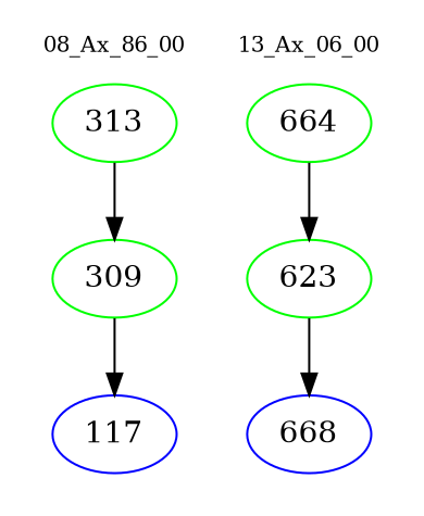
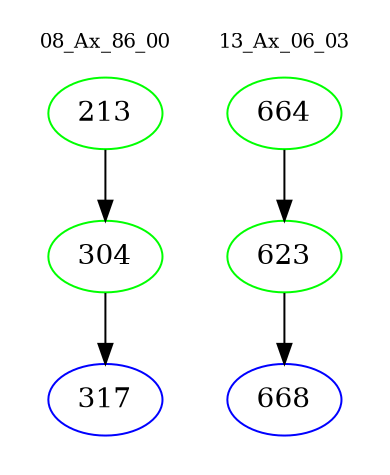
  digraph {
    node [color=green]
    edge [color=black]
-   n1 [label=313]
-   n2 [label=309]
-   n3 [color=blue label=117]
+   n1 [label=213]
+   n2 [label=304]
+   n3 [color=blue label=317]
    n4 [label=664]
    n5 [label=623]
    n6 [color=blue label=668]
    subgraph cluster_1 {
      color=white
      fontsize=10
      label="08_Ax_86_00"
      n1
      n2
      n3
    }
    subgraph cluster_2 {
      color=white
      fontsize=10
-     label="13_Ax_06_00"
+     label="13_Ax_06_03"
      n4
      n5
      n6
    }
    n1 -> n2
    n2 -> n3
    n4 -> n5
    n5 -> n6
  }
